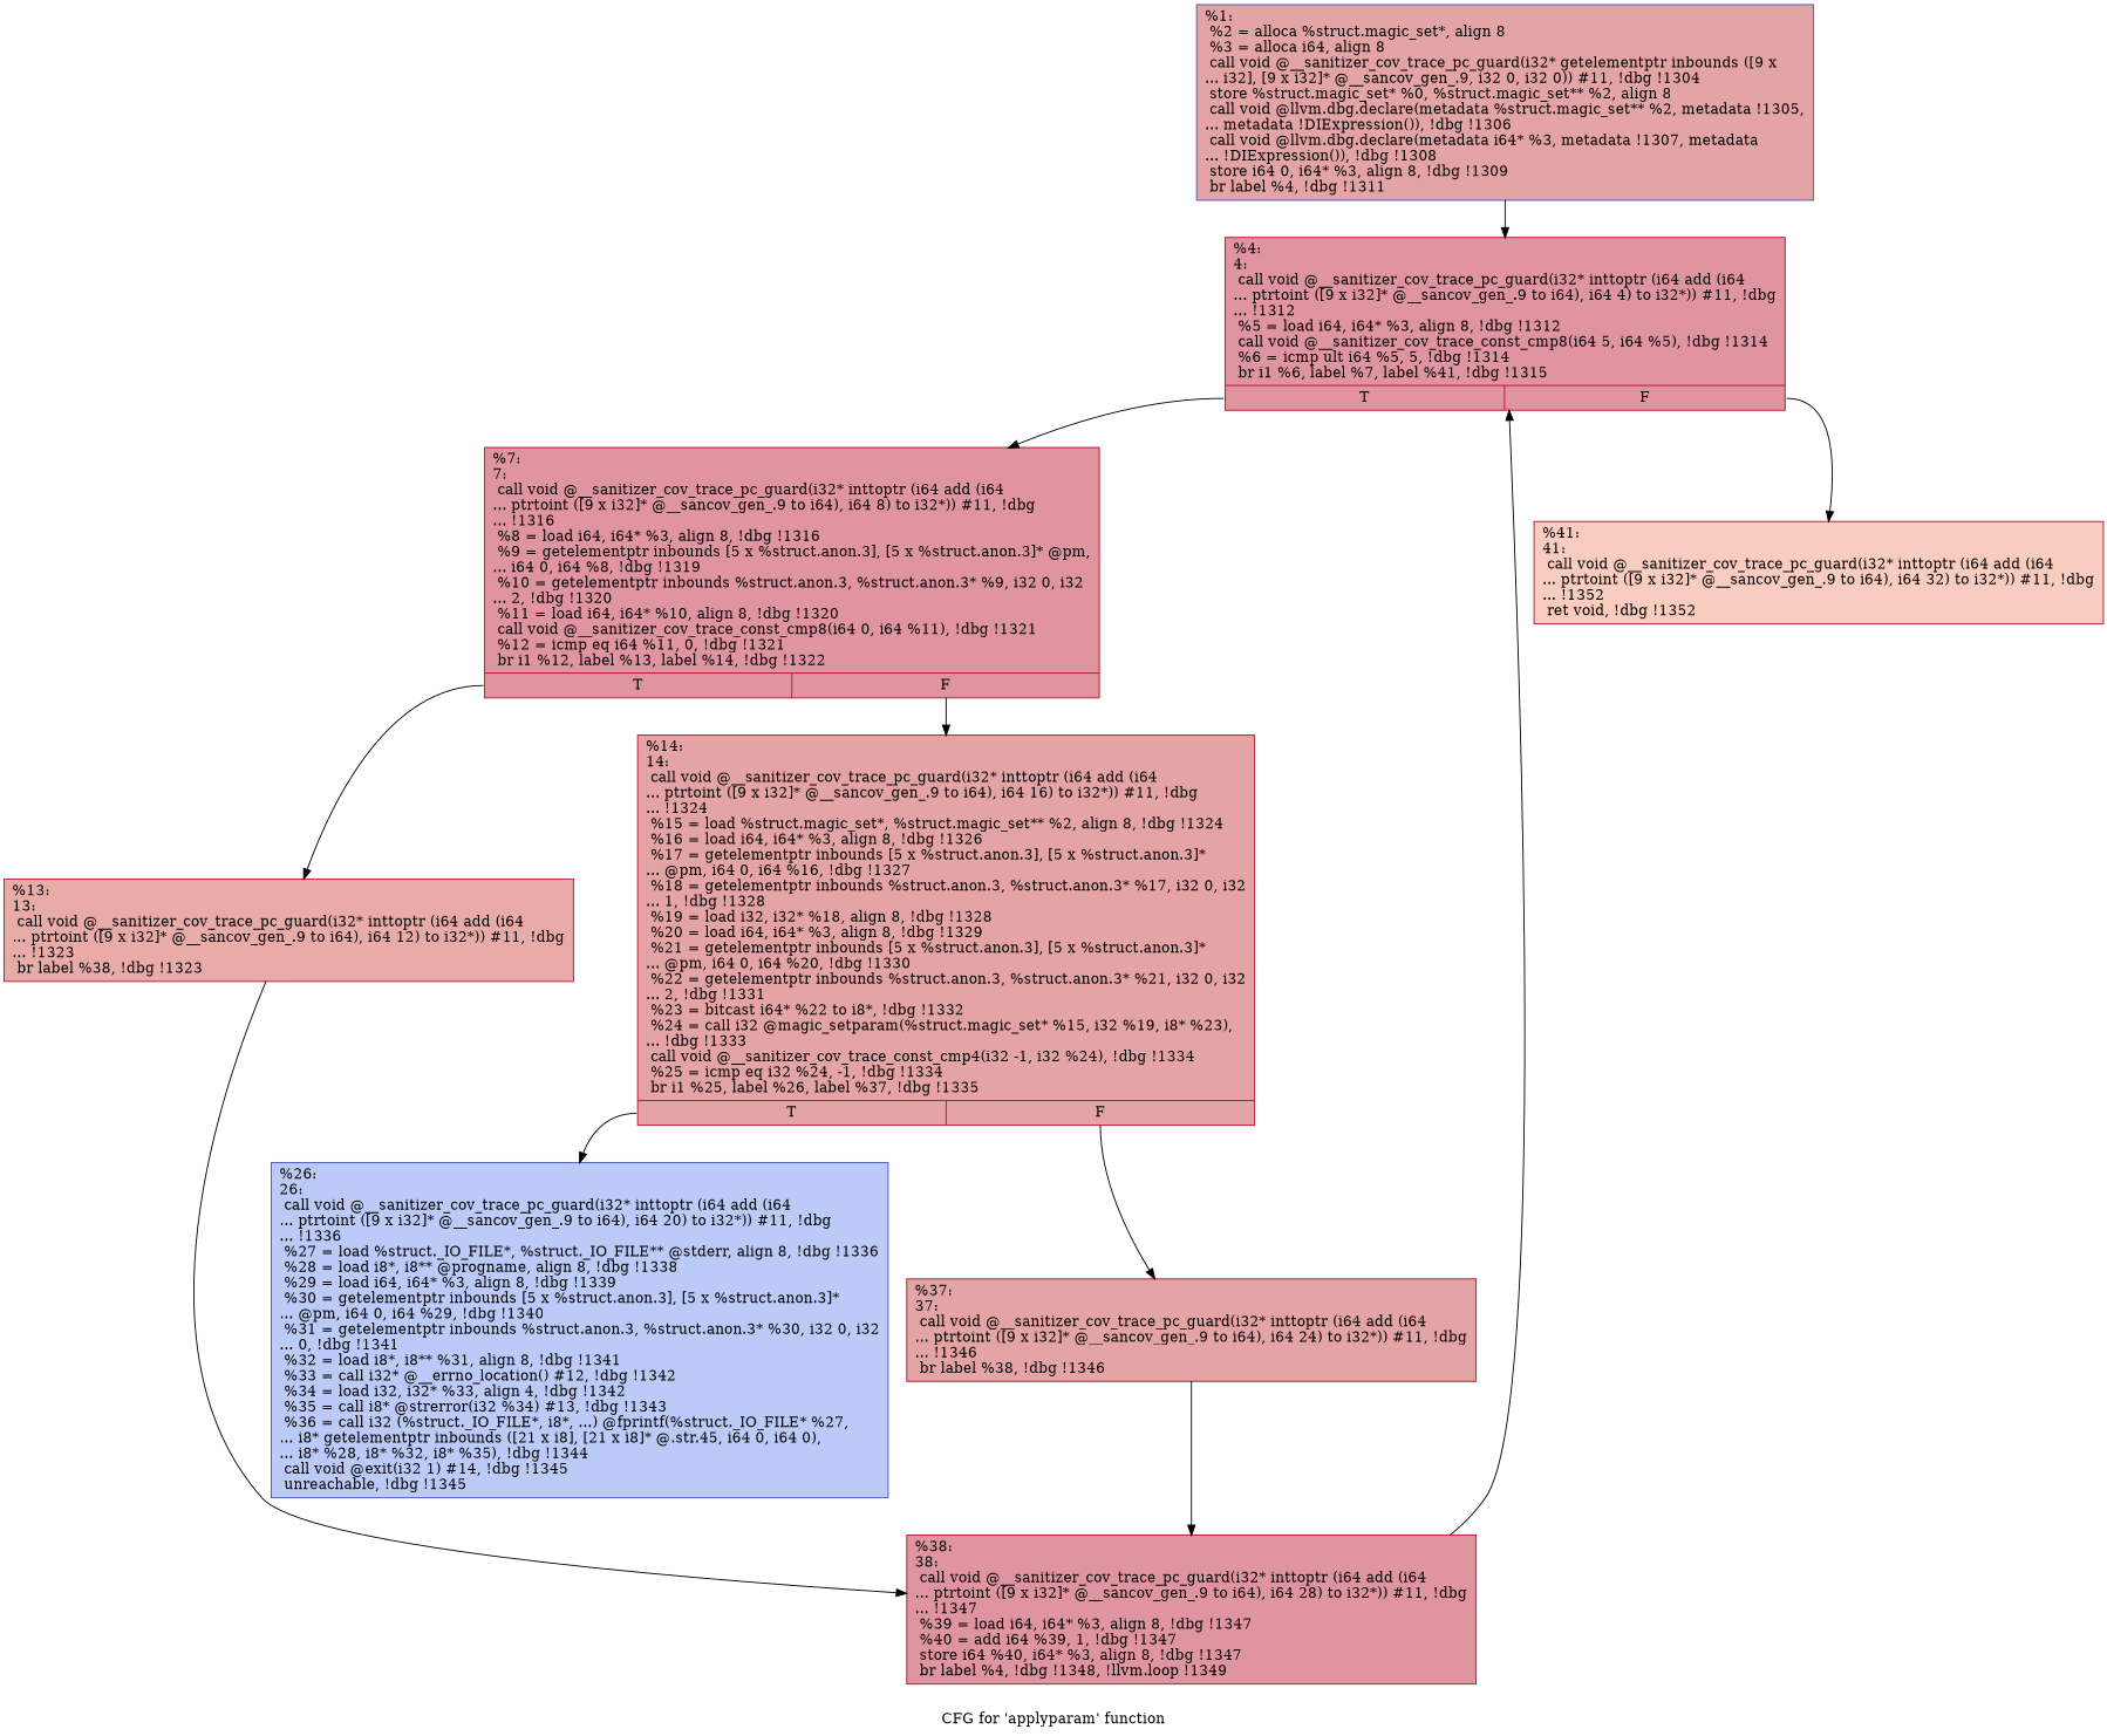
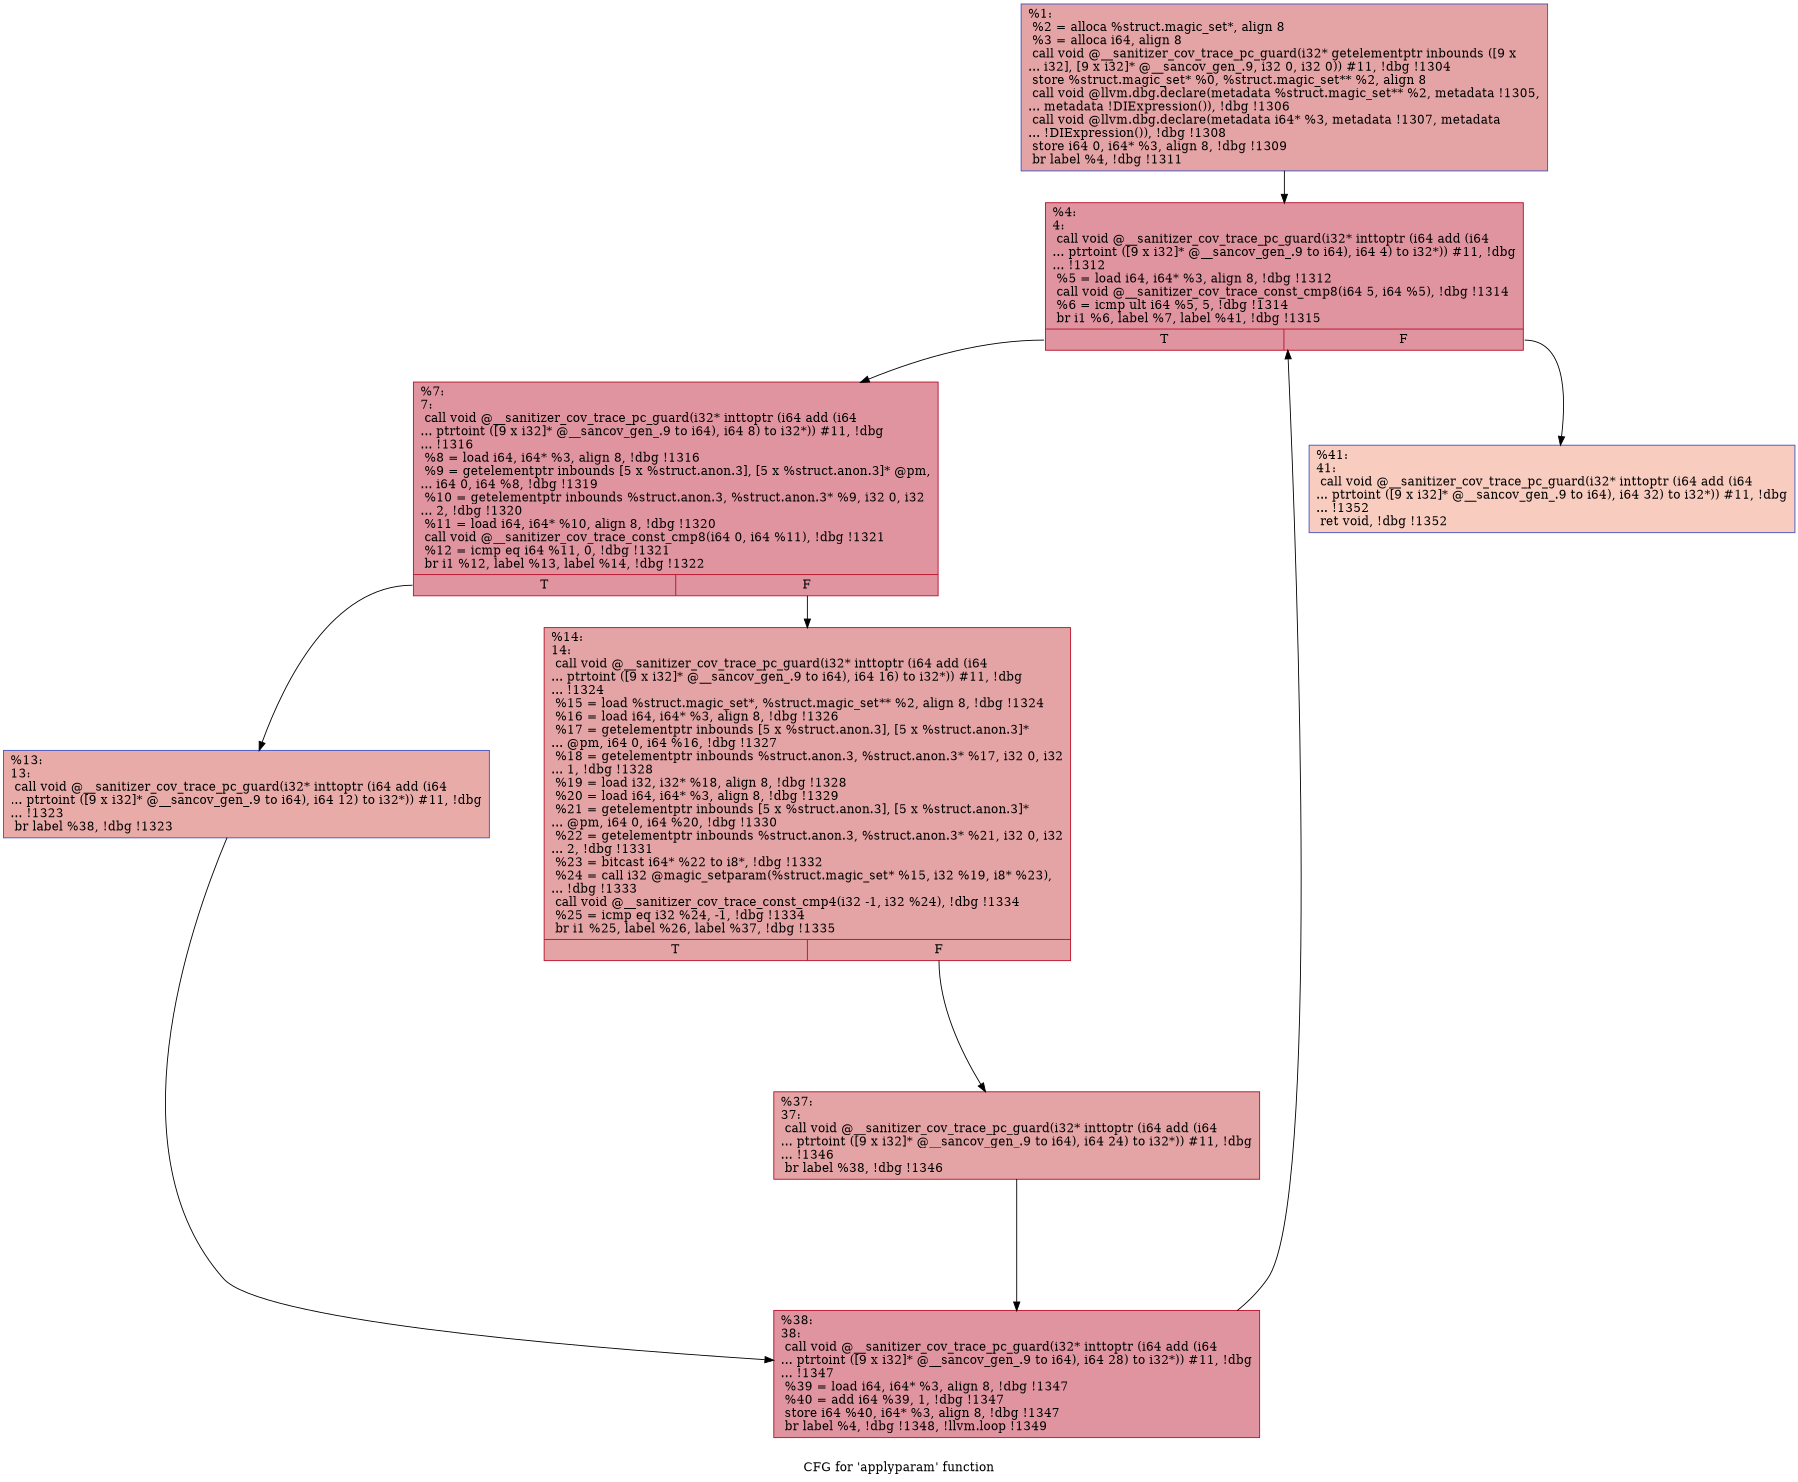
  digraph {
    label="CFG for 'applyparam' function"
    node [color="#b70d28ff" fillcolor="#c32e3170" shape=record style=filled]
    n1 [color="#3d50c3ff" label="{%1:\l  %2 = alloca %struct.magic_set*, align 8\l  %3 = alloca i64, align 8\l  call void @__sanitizer_cov_trace_pc_guard(i32* getelementptr inbounds ([9 x\l... i32], [9 x i32]* @__sancov_gen_.9, i32 0, i32 0)) #11, !dbg !1304\l  store %struct.magic_set* %0, %struct.magic_set** %2, align 8\l  call void @llvm.dbg.declare(metadata %struct.magic_set** %2, metadata !1305,\l... metadata !DIExpression()), !dbg !1306\l  call void @llvm.dbg.declare(metadata i64* %3, metadata !1307, metadata\l... !DIExpression()), !dbg !1308\l  store i64 0, i64* %3, align 8, !dbg !1309\l  br label %4, !dbg !1311\l}"]
    n2 [fillcolor="#b70d2870" label="{%4:\l4:                                                \l  call void @__sanitizer_cov_trace_pc_guard(i32* inttoptr (i64 add (i64\l... ptrtoint ([9 x i32]* @__sancov_gen_.9 to i64), i64 4) to i32*)) #11, !dbg\l... !1312\l  %5 = load i64, i64* %3, align 8, !dbg !1312\l  call void @__sanitizer_cov_trace_const_cmp8(i64 5, i64 %5), !dbg !1314\l  %6 = icmp ult i64 %5, 5, !dbg !1314\l  br i1 %6, label %7, label %41, !dbg !1315\l|{<s0>T|<s1>F}}"]
    n3 [fillcolor="#b70d2870" label="{%7:\l7:                                                \l  call void @__sanitizer_cov_trace_pc_guard(i32* inttoptr (i64 add (i64\l... ptrtoint ([9 x i32]* @__sancov_gen_.9 to i64), i64 8) to i32*)) #11, !dbg\l... !1316\l  %8 = load i64, i64* %3, align 8, !dbg !1316\l  %9 = getelementptr inbounds [5 x %struct.anon.3], [5 x %struct.anon.3]* @pm,\l... i64 0, i64 %8, !dbg !1319\l  %10 = getelementptr inbounds %struct.anon.3, %struct.anon.3* %9, i32 0, i32\l... 2, !dbg !1320\l  %11 = load i64, i64* %10, align 8, !dbg !1320\l  call void @__sanitizer_cov_trace_const_cmp8(i64 0, i64 %11), !dbg !1321\l  %12 = icmp eq i64 %11, 0, !dbg !1321\l  br i1 %12, label %13, label %14, !dbg !1322\l|{<s0>T|<s1>F}}"]
-   n4 [fillcolor="#f08b6e70" label="{%41:\l41:                                               \l  call void @__sanitizer_cov_trace_pc_guard(i32* inttoptr (i64 add (i64\l... ptrtoint ([9 x i32]* @__sancov_gen_.9 to i64), i64 32) to i32*)) #11, !dbg\l... !1352\l  ret void, !dbg !1352\l}"]
-   n5 [fillcolor="#cc403a70" label="{%13:\l13:                                               \l  call void @__sanitizer_cov_trace_pc_guard(i32* inttoptr (i64 add (i64\l... ptrtoint ([9 x i32]* @__sancov_gen_.9 to i64), i64 12) to i32*)) #11, !dbg\l... !1323\l  br label %38, !dbg !1323\l}"]
+   n4 [color="#3d50c3ff" fillcolor="#f08b6e70" label="{%41:\l41:                                               \l  call void @__sanitizer_cov_trace_pc_guard(i32* inttoptr (i64 add (i64\l... ptrtoint ([9 x i32]* @__sancov_gen_.9 to i64), i64 32) to i32*)) #11, !dbg\l... !1352\l  ret void, !dbg !1352\l}"]
+   n5 [color="#3d50c3ff" fillcolor="#cc403a70" label="{%13:\l13:                                               \l  call void @__sanitizer_cov_trace_pc_guard(i32* inttoptr (i64 add (i64\l... ptrtoint ([9 x i32]* @__sancov_gen_.9 to i64), i64 12) to i32*)) #11, !dbg\l... !1323\l  br label %38, !dbg !1323\l}"]
    n6 [label="{%14:\l14:                                               \l  call void @__sanitizer_cov_trace_pc_guard(i32* inttoptr (i64 add (i64\l... ptrtoint ([9 x i32]* @__sancov_gen_.9 to i64), i64 16) to i32*)) #11, !dbg\l... !1324\l  %15 = load %struct.magic_set*, %struct.magic_set** %2, align 8, !dbg !1324\l  %16 = load i64, i64* %3, align 8, !dbg !1326\l  %17 = getelementptr inbounds [5 x %struct.anon.3], [5 x %struct.anon.3]*\l... @pm, i64 0, i64 %16, !dbg !1327\l  %18 = getelementptr inbounds %struct.anon.3, %struct.anon.3* %17, i32 0, i32\l... 1, !dbg !1328\l  %19 = load i32, i32* %18, align 8, !dbg !1328\l  %20 = load i64, i64* %3, align 8, !dbg !1329\l  %21 = getelementptr inbounds [5 x %struct.anon.3], [5 x %struct.anon.3]*\l... @pm, i64 0, i64 %20, !dbg !1330\l  %22 = getelementptr inbounds %struct.anon.3, %struct.anon.3* %21, i32 0, i32\l... 2, !dbg !1331\l  %23 = bitcast i64* %22 to i8*, !dbg !1332\l  %24 = call i32 @magic_setparam(%struct.magic_set* %15, i32 %19, i8* %23),\l... !dbg !1333\l  call void @__sanitizer_cov_trace_const_cmp4(i32 -1, i32 %24), !dbg !1334\l  %25 = icmp eq i32 %24, -1, !dbg !1334\l  br i1 %25, label %26, label %37, !dbg !1335\l|{<s0>T|<s1>F}}"]
    n7 [fillcolor="#b70d2870" label="{%38:\l38:                                               \l  call void @__sanitizer_cov_trace_pc_guard(i32* inttoptr (i64 add (i64\l... ptrtoint ([9 x i32]* @__sancov_gen_.9 to i64), i64 28) to i32*)) #11, !dbg\l... !1347\l  %39 = load i64, i64* %3, align 8, !dbg !1347\l  %40 = add i64 %39, 1, !dbg !1347\l  store i64 %40, i64* %3, align 8, !dbg !1347\l  br label %4, !dbg !1348, !llvm.loop !1349\l}"]
-   n8 [color="#3d50c3ff" fillcolor="#6687ed70" label="{%26:\l26:                                               \l  call void @__sanitizer_cov_trace_pc_guard(i32* inttoptr (i64 add (i64\l... ptrtoint ([9 x i32]* @__sancov_gen_.9 to i64), i64 20) to i32*)) #11, !dbg\l... !1336\l  %27 = load %struct._IO_FILE*, %struct._IO_FILE** @stderr, align 8, !dbg !1336\l  %28 = load i8*, i8** @progname, align 8, !dbg !1338\l  %29 = load i64, i64* %3, align 8, !dbg !1339\l  %30 = getelementptr inbounds [5 x %struct.anon.3], [5 x %struct.anon.3]*\l... @pm, i64 0, i64 %29, !dbg !1340\l  %31 = getelementptr inbounds %struct.anon.3, %struct.anon.3* %30, i32 0, i32\l... 0, !dbg !1341\l  %32 = load i8*, i8** %31, align 8, !dbg !1341\l  %33 = call i32* @__errno_location() #12, !dbg !1342\l  %34 = load i32, i32* %33, align 4, !dbg !1342\l  %35 = call i8* @strerror(i32 %34) #13, !dbg !1343\l  %36 = call i32 (%struct._IO_FILE*, i8*, ...) @fprintf(%struct._IO_FILE* %27,\l... i8* getelementptr inbounds ([21 x i8], [21 x i8]* @.str.45, i64 0, i64 0),\l... i8* %28, i8* %32, i8* %35), !dbg !1344\l  call void @exit(i32 1) #14, !dbg !1345\l  unreachable, !dbg !1345\l}"]
    n9 [label="{%37:\l37:                                               \l  call void @__sanitizer_cov_trace_pc_guard(i32* inttoptr (i64 add (i64\l... ptrtoint ([9 x i32]* @__sancov_gen_.9 to i64), i64 24) to i32*)) #11, !dbg\l... !1346\l  br label %38, !dbg !1346\l}"]
    n1 -> n2
    n2 -> n3 [tailport=s0]
    n2 -> n4 [tailport=s1]
    n3 -> n5 [tailport=s0]
    n3 -> n6 [tailport=s1]
    n5 -> n7
-   n6 -> n8 [tailport=s0]
    n6 -> n9 [tailport=s1]
    n7 -> n2
    n9 -> n7
  }
